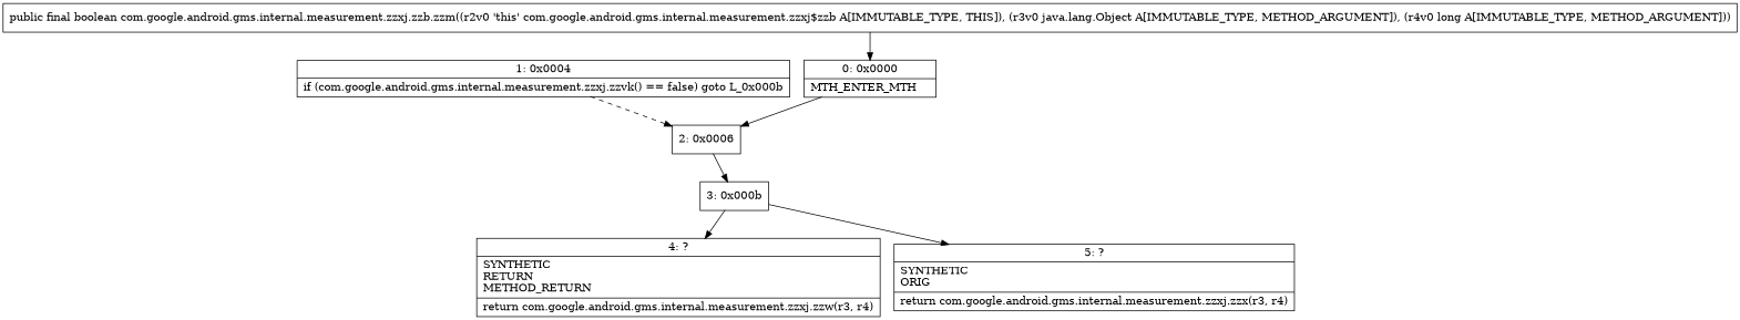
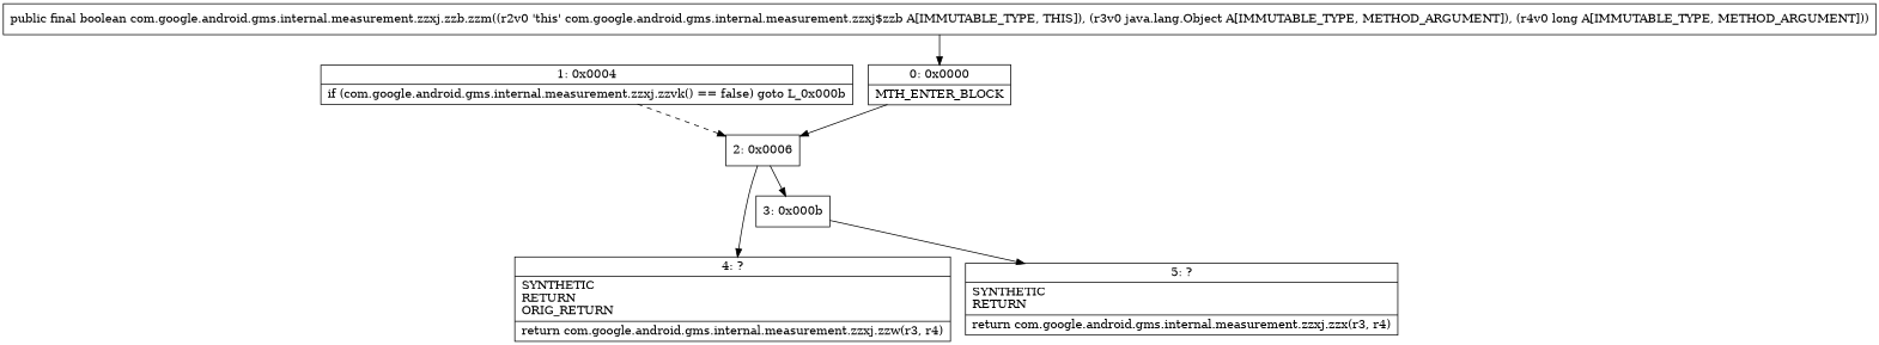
  digraph {
    node [shape=record]
-   n1 [label="{0\:\ 0x0000|MTH_ENTER_MTH\l}"]
+   n1 [label="{0\:\ 0x0000|MTH_ENTER_BLOCK\l}"]
    n2 [label="{2\:\ 0x0006}"]
    n3 [label="{1\:\ 0x0004|if (com.google.android.gms.internal.measurement.zzxj.zzvk() == false) goto L_0x000b\l}"]
    n4 [label="{3\:\ 0x000b}"]
-   n5 [label="{4\:\ ?|SYNTHETIC\lRETURN\lMETHOD_RETURN\l|return com.google.android.gms.internal.measurement.zzxj.zzw(r3, r4)\l}"]
-   n6 [label="{5\:\ ?|SYNTHETIC\lORIG\l|return com.google.android.gms.internal.measurement.zzxj.zzx(r3, r4)\l}"]
+   n5 [label="{4\:\ ?|SYNTHETIC\lRETURN\lORIG_RETURN\l|return com.google.android.gms.internal.measurement.zzxj.zzw(r3, r4)\l}"]
+   n6 [label="{5\:\ ?|SYNTHETIC\lRETURN\l|return com.google.android.gms.internal.measurement.zzxj.zzx(r3, r4)\l}"]
    n7 [label="{public final boolean com.google.android.gms.internal.measurement.zzxj.zzb.zzm((r2v0 'this' com.google.android.gms.internal.measurement.zzxj$zzb A[IMMUTABLE_TYPE, THIS]), (r3v0 java.lang.Object A[IMMUTABLE_TYPE, METHOD_ARGUMENT]), (r4v0 long A[IMMUTABLE_TYPE, METHOD_ARGUMENT])) }"]
    n1 -> n2
    n2 -> n4
-   n4 -> n5
+   n2 -> n5
    n3 -> n2 [style=dashed]
    n4 -> n6
    n7 -> n1
  }
